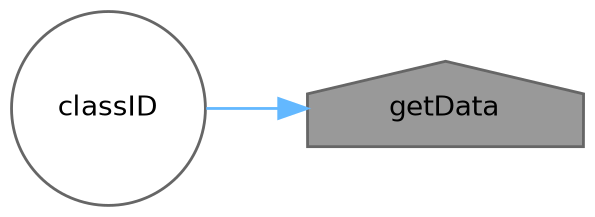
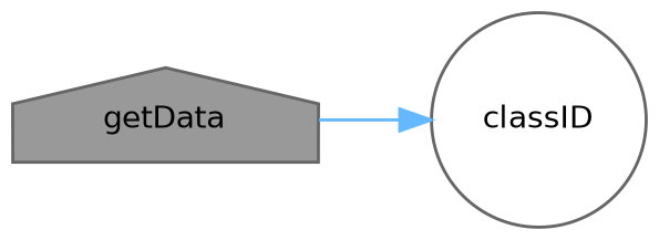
  digraph {
    rankdir=LR
    node [fontname=Helvetica fontsize=10 style=filled]
    n1 [color=gray40 fillcolor=grey60 fontcolor=black height=0.2 label=getData shape=house width=0.4]
    n2 [color=grey40 fillcolor=white height=0.2 label=classID shape=circle width=0.4]
-   n2 -> n1 [color=steelblue1 fontname=Helvetica fontsize=10 labelfontname=Helvetica labelfontsize=10 style=solid]
+   n1 -> n2 [color=steelblue1 fontname=Helvetica fontsize=10 labelfontname=Helvetica labelfontsize=10 style=solid]
  }
